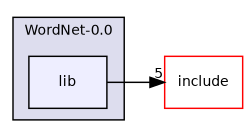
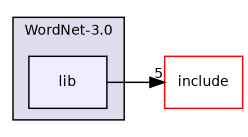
  digraph {
    compound=true
    rankdir=LR
    fontname="DejaVu Sans"
    node [fontname="DejaVu Sans" fontsize=10 shape=box style=filled]
    n1 [fillcolor="#eeeeff" label=lib pencolor=black]
    n2 [color=red fillcolor=white label=include]
    subgraph cluster_1 {
      bgcolor="#ddddee"
      fontsize=10
-     label="WordNet-0.0"
+     label="WordNet-3.0"
      pencolor=black
      n1
    }
    n1 -> n2 [headlabel=5 labeldistance=1.5 labelfontname=Helvetica labelfontsize=10 fontname="DejaVu Sans"]
  }
